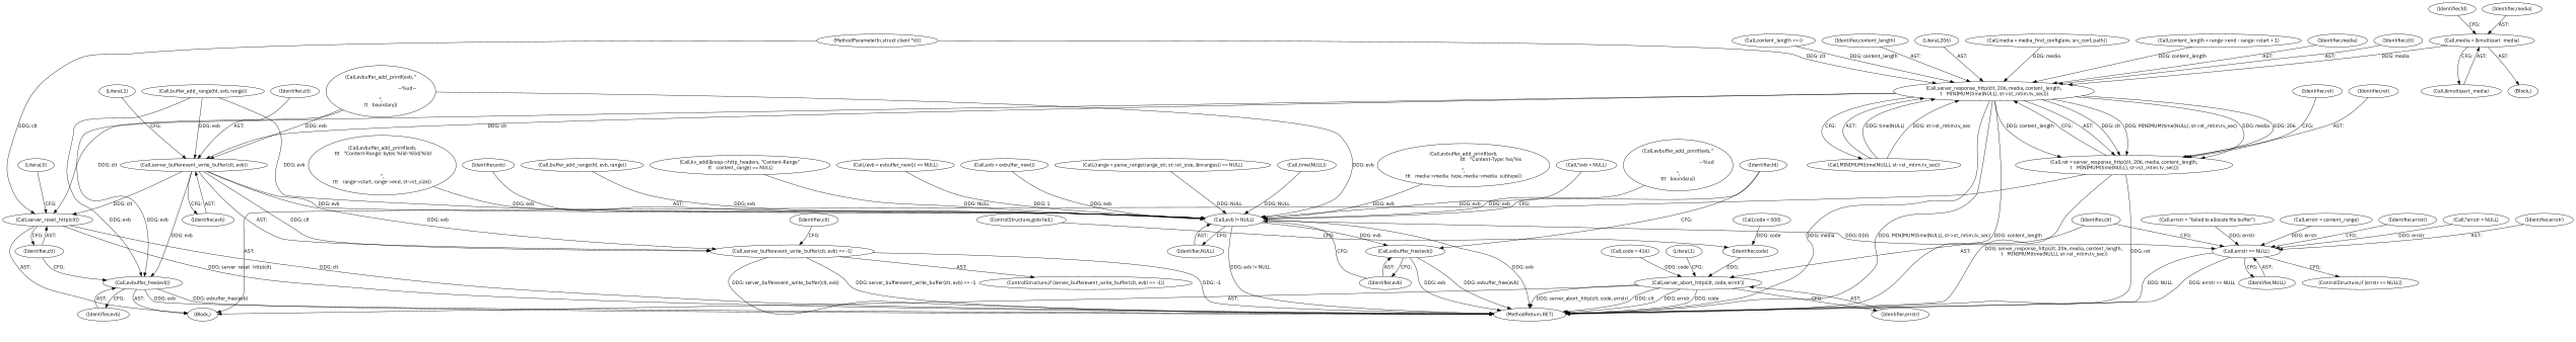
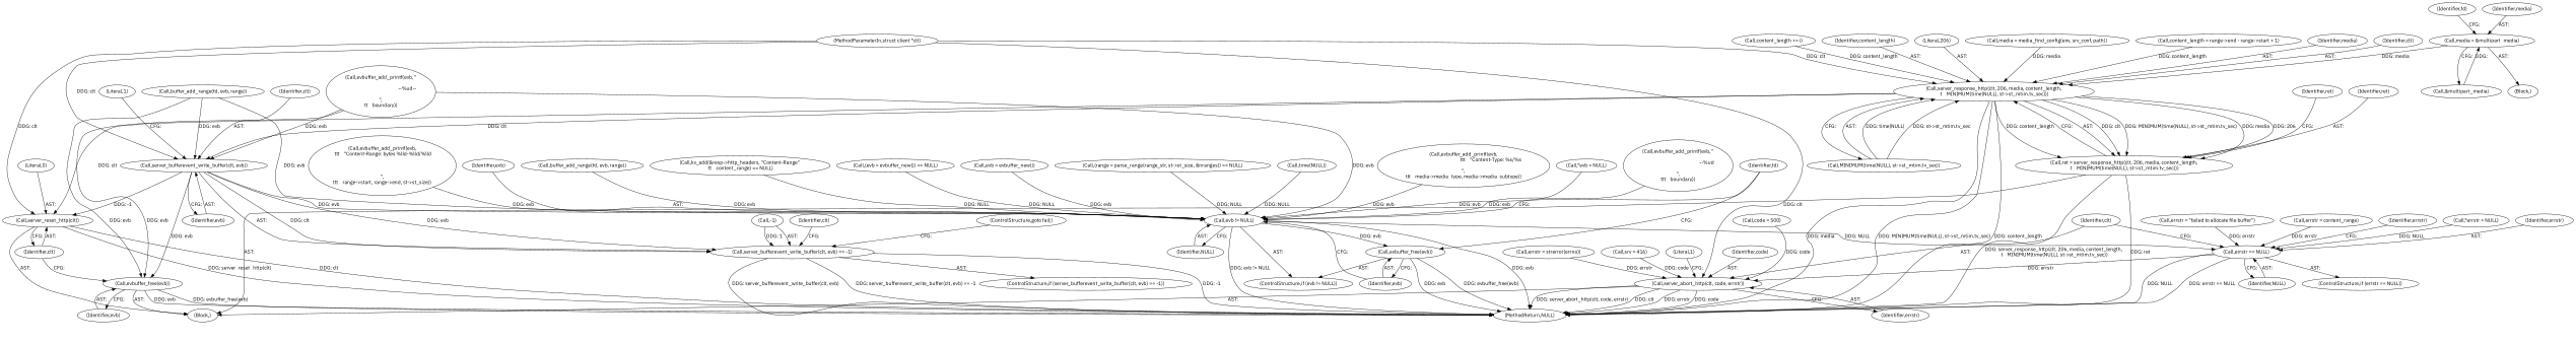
  digraph {
    fontname="IBM Plex Sans"
    node [fontname="IBM Plex Sans"]
    edge [fontname="IBM Plex Sans"]
    n1 [label="(Call,media = &multipart_media)"]
    n2 [label="(Call,server_response_http(clt, 206, media, content_length,\n \t    MINIMUM(time(NULL), st->st_mtim.tv_sec)))"]
    n3 [label="(Block,)"]
    n4 [label="(Call,&multipart_media)"]
-   n5 [label="(MethodReturn,RET)"]
+   n5 [label="(MethodReturn,NULL)"]
    n6 [label="(Call,ret = server_response_http(clt, 206, media, content_length,\n \t    MINIMUM(time(NULL), st->st_mtim.tv_sec)))"]
    n7 [label="(Call,server_bufferevent_write_buffer(clt, evb))"]
    n8 [label="(Call,server_reset_http(clt))"]
    n9 [label="(Call,MINIMUM(time(NULL), st->st_mtim.tv_sec))"]
    n10 [label="(Block,)"]
    n11 [label="(Call,server_bufferevent_write_buffer(clt, evb) == -1)"]
    n12 [label="(Call,evbuffer_free(evb))"]
    n13 [label="(Call,evb != NULL)"]
    n14 [label="(Identifier,evb)"]
    n15 [label="(Identifier,clt)"]
    n16 [label="(ControlStructure,if (server_bufferevent_write_buffer(clt, evb) == -1))"]
    n17 [label="(Identifier,evb)"]
    n18 [label="(Call,evbuffer_free(evb))"]
    n19 [label="(Call,errstr == NULL)"]
+   n20 [label="(ControlStructure,if (evb != NULL))"]
    n21 [label="(Identifier,NULL)"]
    n22 [label="(Call,server_abort_http(clt, code, errstr))"]
    n23 [label="(Identifier,errstr)"]
+   n24 [label="(Call,-1)"]
    n25 [label="(Identifier,evb)"]
    n26 [label="(Identifier,NULL)"]
    n27 [label="(ControlStructure,if (errstr == NULL))"]
    n28 [label="(Call,evbuffer_add_printf(evb, \"\r\n--%ud\r\n\",\n\t\t\t    boundary))"]
    n29 [label="(Call,evbuffer_add_printf(evb,\n \t\t\t    \"Content-Range: bytes %lld-%lld/%lld\r\n\r\n\",\n\t\t\t    range->start, range->end, st->st_size))"]
    n30 [label="(Identifier,evb)"]
    n31 [label="(Call,code = 500)"]
+   n32 [label="(Call,errstr = strerror(errno))"]
    n33 [label="(Identifier,fd)"]
    n34 [label="(Identifier,clt)"]
    n35 [label="(Identifier,ret)"]
    n36 [label="(Call,buffer_add_range(fd, evb, range))"]
    n37 [label="(Call,kv_add(&resp->http_headers, \"Content-Range\",\n \t\t    content_range) == NULL)"]
    n38 [label="(Call,errstr = \"failed to allocate file buffer\")"]
    n39 [label="(Call,content_length = range->end - range->start + 1)"]
    n40 [label="(Literal,1)"]
    n41 [label="(Call,errstr = content_range)"]
    n42 [label="(Call,buffer_add_range(fd, evb, range))"]
    n43 [label="(Identifier,errstr)"]
    n44 [label="(Identifier,media)"]
    n45 [label="(Call,(evb = evbuffer_new()) == NULL)"]
    n46 [label="(Identifier,clt)"]
    n47 [label="(Identifier,clt)"]
    n48 [label="(Identifier,code)"]
    n49 [label="(Identifier,fd)"]
    n50 [label="(Call,evb = evbuffer_new())"]
    n51 [label="(Call,(range = parse_range(range_str, st->st_size, &nranges)) == NULL)"]
    n52 [label="(Literal,1)"]
    n53 [label="(Call,time(NULL))"]
    n54 [label="(Call,content_length += i)"]
    n55 [label="(Identifier,media)"]
    n56 [label="(Call,*errstr = NULL)"]
    n57 [label="(MethodParameterIn,struct client *clt)"]
    n58 [label="(Literal,0)"]
    n59 [label="(Call,evbuffer_add_printf(evb,\n\t\t\t    \"Content-Type: %s/%s\r\n\",\n\t\t\t    media->media_type, media->media_subtype))"]
    n60 [label="(Identifier,clt)"]
    n61 [label="(Call,evbuffer_add_printf(evb, \"\r\n--%ud--\r\n\",\n\t\t    boundary))"]
    n62 [label="(Call,*evb = NULL)"]
    n63 [label="(Identifier,ret)"]
    n64 [label="(Identifier,errstr)"]
    n65 [label="(Identifier,content_length)"]
    n66 [label="(Literal,206)"]
    n67 [label="(ControlStructure,goto fail;)"]
    n68 [label="(Call,media = media_find_config(env, srv_conf, path))"]
-   n69 [label="(Call,code = 416)"]
+   n69 [label="(Call,srv = 416)"]
    n1 -> n2 [label="DDG: media"]
    n1 -> n3 [label="AST: "]
    n1 -> n4 [label="CFG: "]
    n2 -> n5 [label="DDG: media"]
    n2 -> n5 [label="DDG: MINIMUM(time(NULL), st->st_mtim.tv_sec)"]
    n2 -> n5 [label="DDG: content_length"]
    n2 -> n6 [label="AST: "]
    n2 -> n6 [label="DDG: clt"]
    n2 -> n6 [label="DDG: MINIMUM(time(NULL), st->st_mtim.tv_sec)"]
    n2 -> n6 [label="DDG: media"]
    n2 -> n6 [label="DDG: 206"]
    n2 -> n6 [label="DDG: content_length"]
    n2 -> n7 [label="DDG: clt"]
    n2 -> n8 [label="DDG: clt"]
    n2 -> n9 [label="CFG: "]
-   n4 -> n1 [label="AST: "]
+   n4 -> n1 [label="DDG: "]
    n6 -> n2 [label="CFG: "]
    n6 -> n5 [label="DDG: ret"]
    n6 -> n5 [label="DDG: server_response_http(clt, 206, media, content_length,\n \t    MINIMUM(time(NULL), st->st_mtim.tv_sec))"]
    n6 -> n10 [label="AST: "]
-   n7 -> n8 [label="DDG: clt"]
+   n7 -> n8 [label="DDG: -1"]
    n7 -> n11 [label="AST: "]
    n7 -> n11 [label="DDG: clt"]
    n7 -> n11 [label="DDG: evb"]
    n7 -> n12 [label="DDG: evb"]
    n7 -> n13 [label="DDG: evb"]
    n7 -> n14 [label="CFG: "]
    n8 -> n5 [label="DDG: clt"]
    n8 -> n5 [label="DDG: server_reset_http(clt)"]
    n8 -> n10 [label="AST: "]
    n8 -> n15 [label="CFG: "]
    n9 -> n2 [label="AST: "]
    n9 -> n2 [label="DDG: time(NULL)"]
    n9 -> n2 [label="DDG: st->st_mtim.tv_sec"]
    n11 -> n5 [label="DDG: server_bufferevent_write_buffer(clt, evb) == -1"]
    n11 -> n5 [label="DDG: server_bufferevent_write_buffer(clt, evb)"]
    n11 -> n5 [label="DDG: -1"]
    n11 -> n16 [label="AST: "]
    n12 -> n5 [label="DDG: evb"]
    n12 -> n5 [label="DDG: evbuffer_free(evb)"]
    n12 -> n10 [label="AST: "]
    n12 -> n17 [label="CFG: "]
    n13 -> n5 [label="DDG: evb != NULL"]
    n13 -> n5 [label="DDG: evb"]
    n13 -> n18 [label="DDG: evb"]
-   n13 -> n19 [label="DDG: DDG"]
+   n13 -> n19 [label="DDG: NULL"]
+   n13 -> n20 [label="AST: "]
    n13 -> n21 [label="CFG: "]
    n14 -> n7 [label="AST: "]
    n15 -> n8 [label="AST: "]
    n15 -> n12 [label="CFG: "]
    n17 -> n12 [label="AST: "]
    n18 -> n5 [label="DDG: evbuffer_free(evb)"]
    n18 -> n5 [label="DDG: evb"]
+   n18 -> n20 [label="AST: "]
    n18 -> n25 [label="CFG: "]
    n19 -> n5 [label="DDG: errstr == NULL"]
    n19 -> n5 [label="DDG: NULL"]
+   n19 -> n22 [label="DDG: errstr"]
    n19 -> n26 [label="CFG: "]
-   n19 -> n27 [label="CFG: "]
+   n19 -> n27 [label="AST: "]
    n21 -> n13 [label="AST: "]
    n22 -> n5 [label="DDG: errstr"]
    n22 -> n5 [label="DDG: code"]
    n22 -> n5 [label="DDG: server_abort_http(clt, code, errstr)"]
    n22 -> n5 [label="DDG: clt"]
    n22 -> n10 [label="AST: "]
    n22 -> n23 [label="CFG: "]
    n23 -> n22 [label="AST: "]
+   n24 -> n11 [label="AST: "]
+   n24 -> n11 [label="DDG: 1"]
    n25 -> n13 [label="CFG: "]
    n25 -> n18 [label="AST: "]
    n26 -> n19 [label="AST: "]
    n28 -> n13 [label="DDG: evb"]
    n29 -> n13 [label="DDG: evb"]
    n30 -> n13 [label="AST: "]
-   n31 -> n48 [label="DDG: code"]
+   n31 -> n22 [label="DDG: code"]
+   n32 -> n22 [label="DDG: errstr"]
    n33 -> n13 [label="CFG: "]
    n33 -> n18 [label="CFG: "]
    n34 -> n11 [label="CFG: "]
    n35 -> n6 [label="CFG: "]
    n36 -> n13 [label="DDG: evb"]
    n37 -> n13 [label="DDG: NULL"]
    n38 -> n19 [label="DDG: errstr"]
    n39 -> n2 [label="DDG: content_length"]
    n40 -> n22 [label="CFG: "]
    n41 -> n19 [label="DDG: errstr"]
    n42 -> n7 [label="DDG: evb"]
    n42 -> n12 [label="DDG: evb"]
    n42 -> n13 [label="DDG: evb"]
    n43 -> n19 [label="CFG: "]
    n44 -> n2 [label="AST: "]
-   n45 -> n13 [label="DDG: 1"]
+   n45 -> n13 [label="DDG: NULL"]
    n46 -> n19 [label="CFG: "]
    n46 -> n22 [label="AST: "]
    n47 -> n2 [label="AST: "]
-   n48 -> n22 [label="DDG: "]
+   n48 -> n22 [label="AST: "]
    n49 -> n1 [label="CFG: "]
    n50 -> n13 [label="DDG: evb"]
    n51 -> n13 [label="DDG: NULL"]
    n52 -> n7 [label="CFG: "]
    n53 -> n13 [label="DDG: NULL"]
    n54 -> n2 [label="DDG: content_length"]
    n55 -> n1 [label="AST: "]
-   n56 -> n19 [label="DDG: errstr"]
+   n56 -> n19 [label="DDG: NULL"]
    n57 -> n2 [label="DDG: clt"]
+   n57 -> n7 [label="DDG: clt"]
    n57 -> n8 [label="DDG: clt"]
-   n58 -> n8 [label="CFG: "]
+   n57 -> n22 [label="DDG: clt"]
+   n58 -> n8 [label="AST: "]
    n59 -> n13 [label="DDG: evb"]
    n60 -> n7 [label="AST: "]
    n61 -> n7 [label="DDG: evb"]
    n61 -> n12 [label="DDG: evb"]
    n61 -> n13 [label="DDG: evb"]
    n62 -> n13 [label="DDG: evb"]
    n63 -> n6 [label="AST: "]
    n64 -> n19 [label="AST: "]
    n65 -> n2 [label="AST: "]
    n66 -> n2 [label="AST: "]
-   n67 -> n48 [label="CFG: "]
+   n67 -> n11 [label="CFG: "]
    n68 -> n2 [label="DDG: media"]
    n69 -> n22 [label="DDG: code"]
  }
